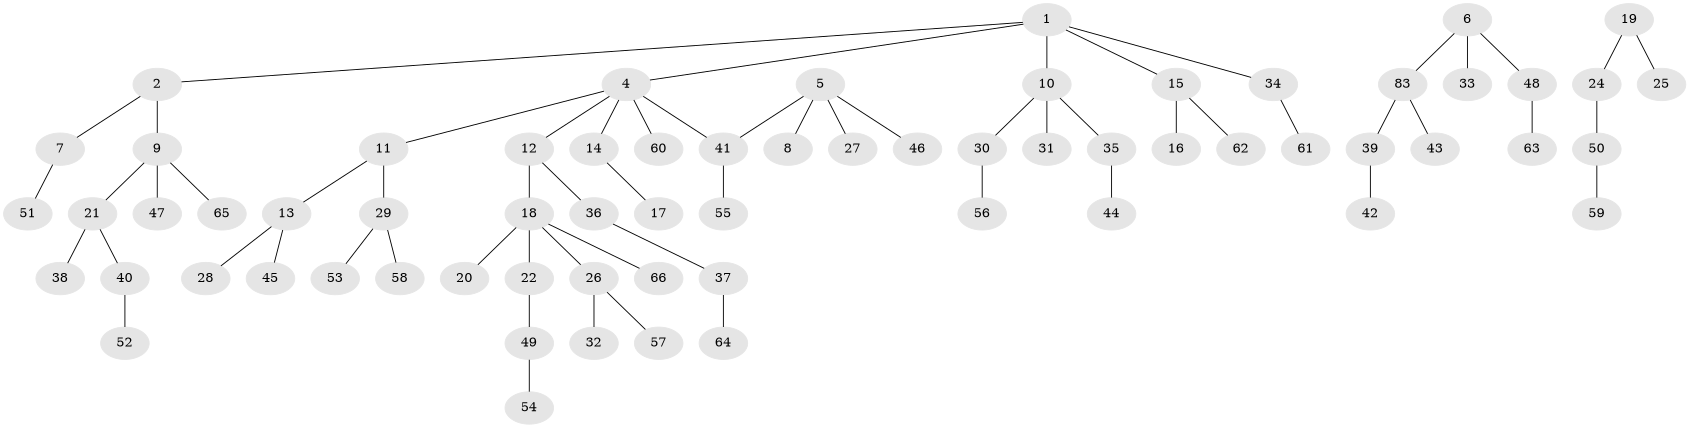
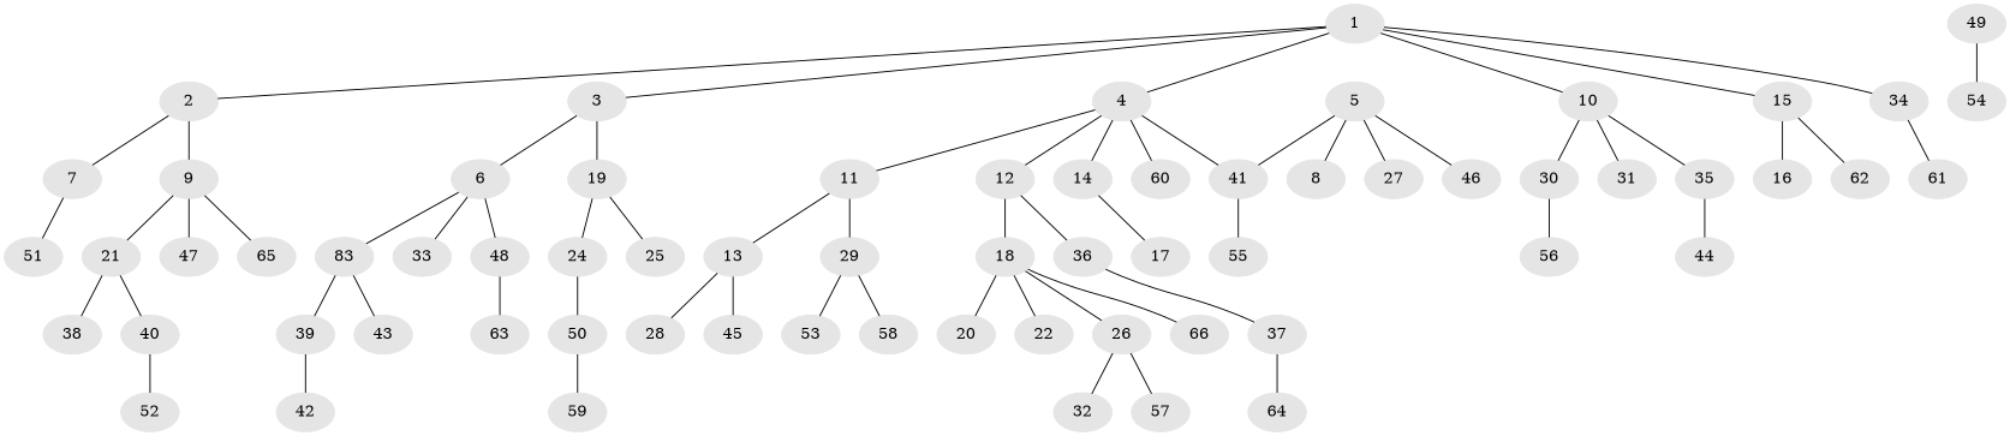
  graph {
    fontname="DejaVu Serif"
    node [color=gray90 fontname="DejaVu Serif" style=filled]
    edge [fontname="DejaVu Serif"]
    1
    2
+   3
    4
    10
    15
    34
    7
    9
    6
    19
    11
    12
    14
    60
    41
    30
    31
    35
    16
    62
    56
    61
    51
    21
    47
    65
    n28 [label=83]
    33
    48
    24
    25
    5
    8
    27
    46
    13
    29
    18
    36
    17
    55
    39
    43
    63
    38
    40
    44
    28
    45
    53
    58
    20
    22
    26
    66
    37
    49
    32
    57
    50
    52
    54
    42
    59
    64
    1 -- 2
+   1 -- 3
    1 -- 4
    1 -- 10
    1 -- 15
    1 -- 34
    2 -- 7
    2 -- 9
+   3 -- 6
+   3 -- 19
    4 -- 11
    4 -- 12
    4 -- 14
    4 -- 60
    4 -- 41
    10 -- 30
    10 -- 31
    10 -- 35
    15 -- 16
    15 -- 62
    34 -- 61
    7 -- 51
    9 -- 21
    9 -- 47
    9 -- 65
    6 -- n28
    6 -- 33
    6 -- 48
    19 -- 24
    19 -- 25
    11 -- 13
    11 -- 29
    12 -- 18
    12 -- 36
    14 -- 17
    41 -- 55
    30 -- 56
    35 -- 44
    21 -- 38
    21 -- 40
    n28 -- 39
    n28 -- 43
    48 -- 63
    24 -- 50
    5 -- 41
    5 -- 8
    5 -- 27
    5 -- 46
    13 -- 28
    13 -- 45
    29 -- 53
    29 -- 58
    18 -- 20
    18 -- 22
    18 -- 26
    18 -- 66
    36 -- 37
    39 -- 42
    40 -- 52
-   22 -- 49
    26 -- 32
    26 -- 57
    37 -- 64
    49 -- 54
    50 -- 59
  }
